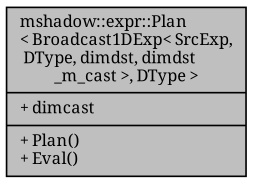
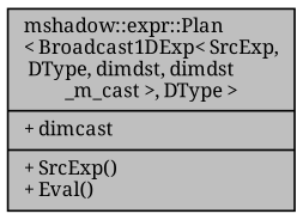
  digraph {
    fontname="Noto Serif"
-   n1 [color=black fillcolor=grey75 fontcolor=black fontname="Noto Serif" fontsize=10 height=0.2 label="{mshadow::expr::Plan\l\< Broadcast1DExp\< SrcExp,\l DType, dimdst, dimdst\l_m_cast \>, DType \>\n|+ dimcast\l|+ Plan()\l+ Eval()\l}" shape=record style=filled width=0.4]
+   n1 [color=black fillcolor=grey75 fontcolor=black fontname="Noto Serif" fontsize=10 height=0.2 label="{mshadow::expr::Plan\l\< Broadcast1DExp\< SrcExp,\l DType, dimdst, dimdst\l_m_cast \>, DType \>\n|+ dimcast\l|+ SrcExp()\l+ Eval()\l}" shape=record style=filled width=0.4]
  }
